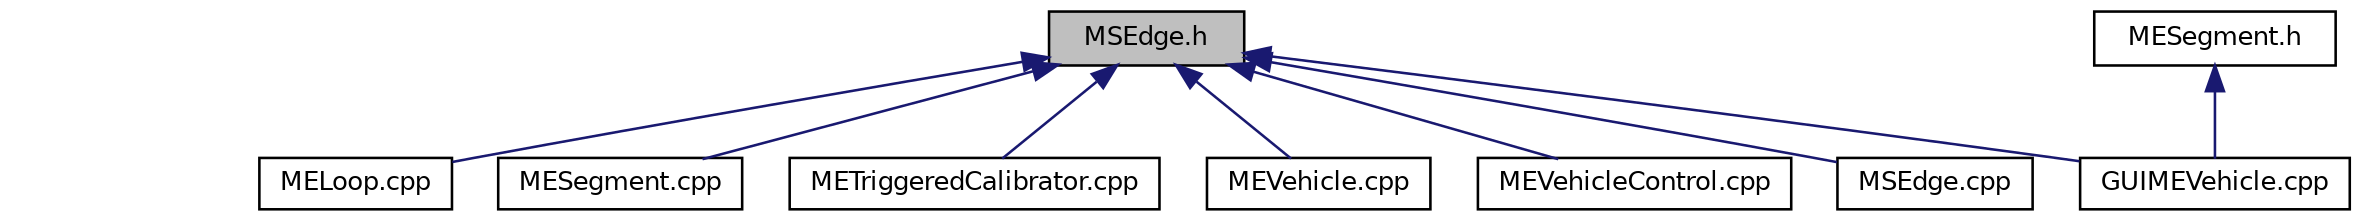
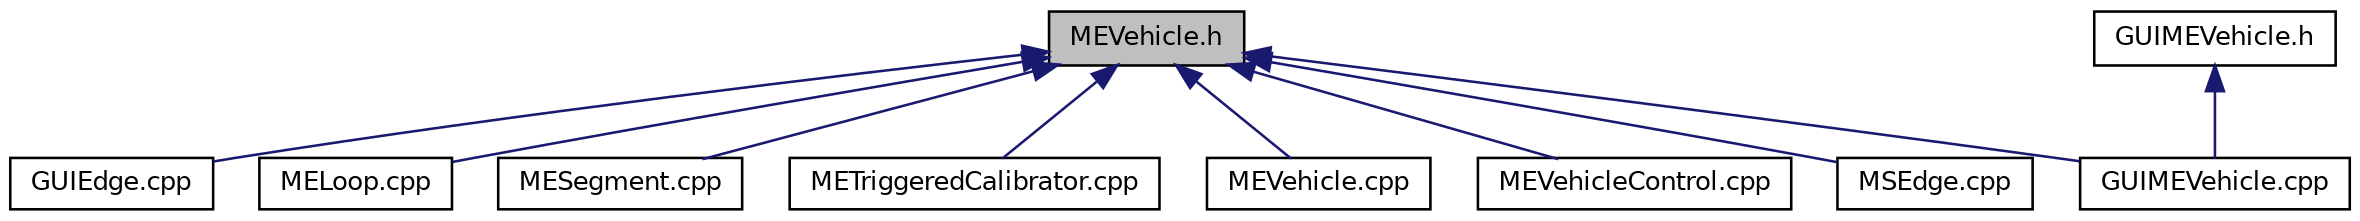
  digraph {
    node [color=black fillcolor=white fontname=Helvetica fontsize=10 shape=record style=filled]
    edge [color=midnightblue dir=back fontname=Helvetica fontsize=10 labelfontname=Helvetica labelfontsize=10 style=solid]
-   n1 [fillcolor=grey75 fontcolor=black height=0.2 label="MSEdge.h" width=0.4]
+   n1 [fillcolor=grey75 fontcolor=black height=0.2 label="MEVehicle.h" width=0.4]
+   n2 [height=0.2 label="GUIEdge.cpp" width=0.4]
    n3 [height=0.2 label="MELoop.cpp" width=0.4]
    n4 [height=0.2 label="MESegment.cpp" width=0.4]
    n5 [height=0.2 label="METriggeredCalibrator.cpp" width=0.4]
    n6 [height=0.2 label="MEVehicle.cpp" width=0.4]
    n7 [height=0.2 label="MEVehicleControl.cpp" width=0.4]
    n8 [height=0.2 label="MSEdge.cpp" width=0.4]
    n9 [height=0.2 label="GUIMEVehicle.cpp" width=0.4]
-   n10 [height=0.2 label="MESegment.h" width=0.4]
+   n10 [height=0.2 label="GUIMEVehicle.h" width=0.4]
+   n1 -> n2
    n1 -> n3
    n1 -> n4
    n1 -> n5
    n1 -> n6
    n1 -> n7
    n1 -> n8
    n1 -> n9
    n10 -> n9
  }
